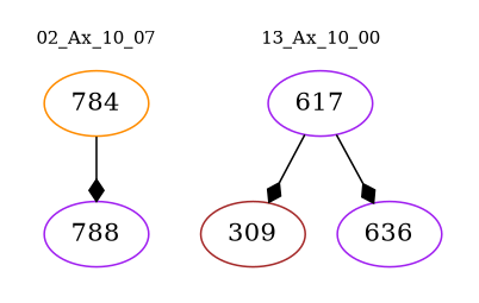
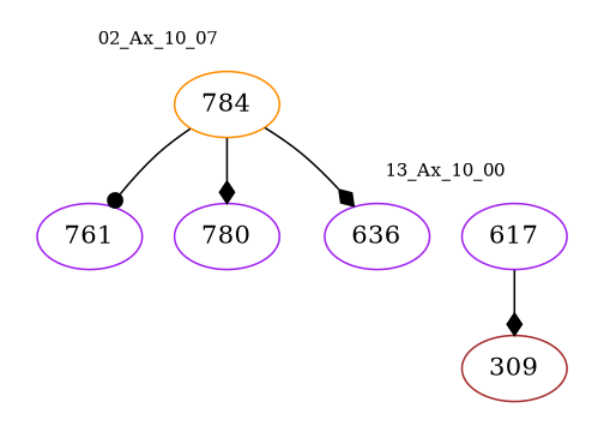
  digraph {
    node [color=purple]
    edge [arrowhead=diamond color=black]
    n1 [color=darkorange label=784]
-   n3 [label=788]
+   n2 [label=761]
+   n3 [label=780]
    n4 [label=617]
    n5 [color=brown label=309]
    n6 [label=636]
    subgraph cluster_1 {
      color=white
      fontsize=10
      label="02_Ax_10_07"
      n1
+     n2
      n3
    }
    subgraph cluster_2 {
      color=white
      fontsize=10
      label="13_Ax_10_00"
      n4
      n5
      n6
    }
+   n1 -> n2 [arrowhead=dot]
    n1 -> n3
    n4 -> n5
-   n4 -> n6
+   n1 -> n6
  }
